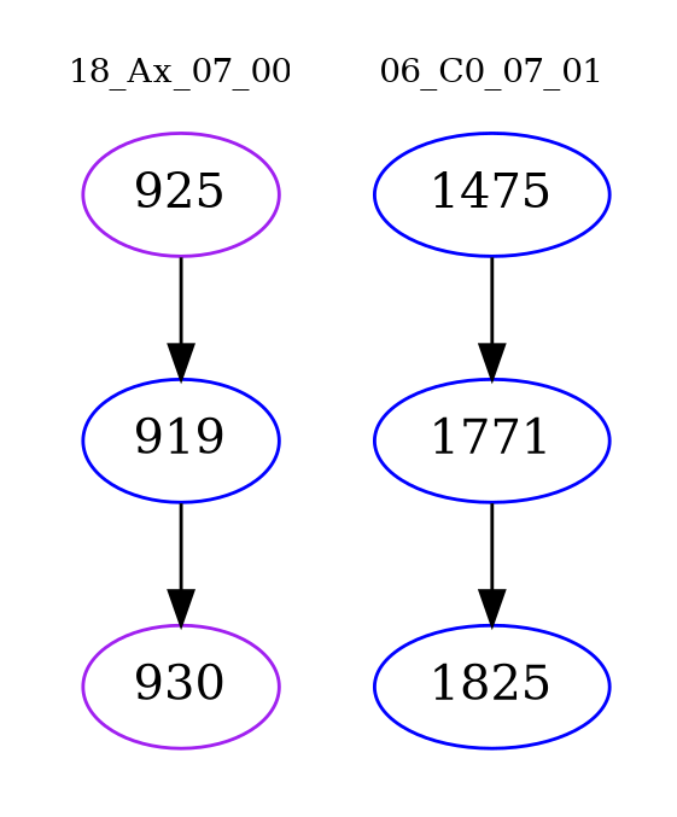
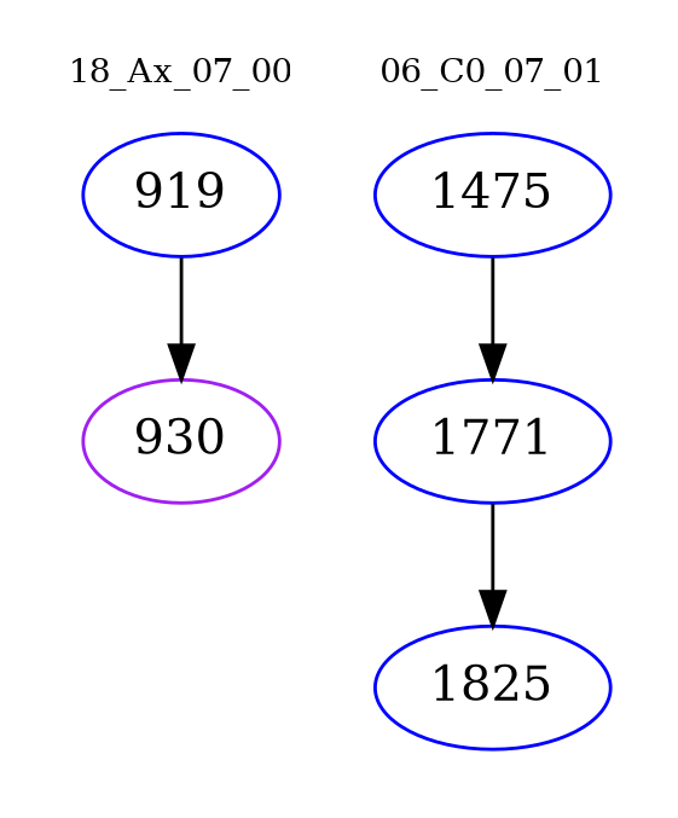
  digraph {
    node [color=blue]
    edge [color=black]
-   n1 [color=purple label=925]
    n2 [label=919]
    n3 [color=purple label=930]
    n4 [label=1475]
    n5 [label=1771]
    n6 [label=1825]
    subgraph cluster_1 {
      color=white
      fontsize=10
      label="18_Ax_07_00"
-     n1
      n2
      n3
    }
    subgraph cluster_2 {
      color=white
      fontsize=10
      label="06_C0_07_01"
      n4
      n5
      n6
    }
-   n1 -> n2
    n2 -> n3
    n4 -> n5
    n5 -> n6
  }
